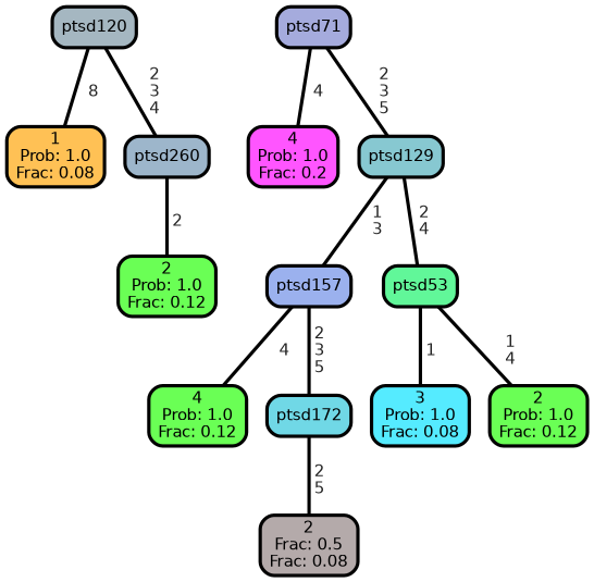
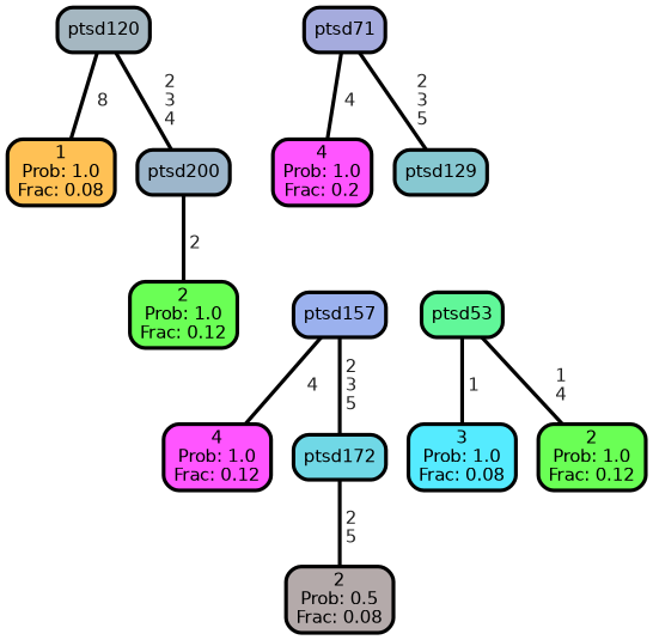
  graph {
    ranksep="0 equally"
    splines=straight
    node [color=black fillcolor="#6aff55" fontcolor=black fontname=helvetica penwidth=3 shape=box style="filled, rounded"]
    edge [color=black fontcolor=grey14 fontname=helvetica fontweight=bold penwidth=3]
    n1 [fillcolor="#ffc155" label="1\nProb: 1.0\nFrac: 0.08"]
    n2 [fillcolor="#a5b7c1" label=ptsd120]
-   n3 [fillcolor="#9db6cb" label=ptsd260]
+   n3 [fillcolor="#9db6cb" label=ptsd200]
    n4 [label="2\nProb: 1.0\nFrac: 0.12"]
    n5 [fillcolor="#a5abdd" label=ptsd71]
    n6 [fillcolor="#ff55ff" label="4\nProb: 1.0\nFrac: 0.2"]
    n7 [fillcolor="#87c8d1" label=ptsd129]
    n8 [fillcolor="#9bb1ee" label=ptsd157]
    n9 [fillcolor="#61f799" label=ptsd53]
-   n10 [label="4\nProb: 1.0\nFrac: 0.12"]
+   n10 [fillcolor="#ff55ff" label="4\nProb: 1.0\nFrac: 0.12"]
    n11 [fillcolor="#70d8e6" label=ptsd172]
-   n12 [fillcolor="#b4aaaa" label="2\nFrac: 0.5\nFrac: 0.08"]
+   n12 [fillcolor="#b4aaaa" label="2\nProb: 0.5\nFrac: 0.08"]
    n13 [fillcolor="#55ebff" label="3\nProb: 1.0\nFrac: 0.08"]
    n14 [label="2\nProb: 1.0\nFrac: 0.12"]
    subgraph sub_1 {
      rank=same
    }
    n2 -- n1 [label=" 8"]
    n2 -- n3 [label=" 2\n 3\n 4"]
    n3 -- n4 [label=" 2"]
    n5 -- n6 [label=" 4"]
    n5 -- n7 [label=" 2\n 3\n 5"]
-   n7 -- n8 [label=" 1\n 3"]
-   n7 -- n9 [label=" 2\n 4"]
    n8 -- n10 [label=" 4"]
    n8 -- n11 [label=" 2\n 3\n 5"]
    n9 -- n13 [label=" 1"]
    n9 -- n14 [label=" 1\n 4"]
    n11 -- n12 [label=" 2\n 5"]
  }
